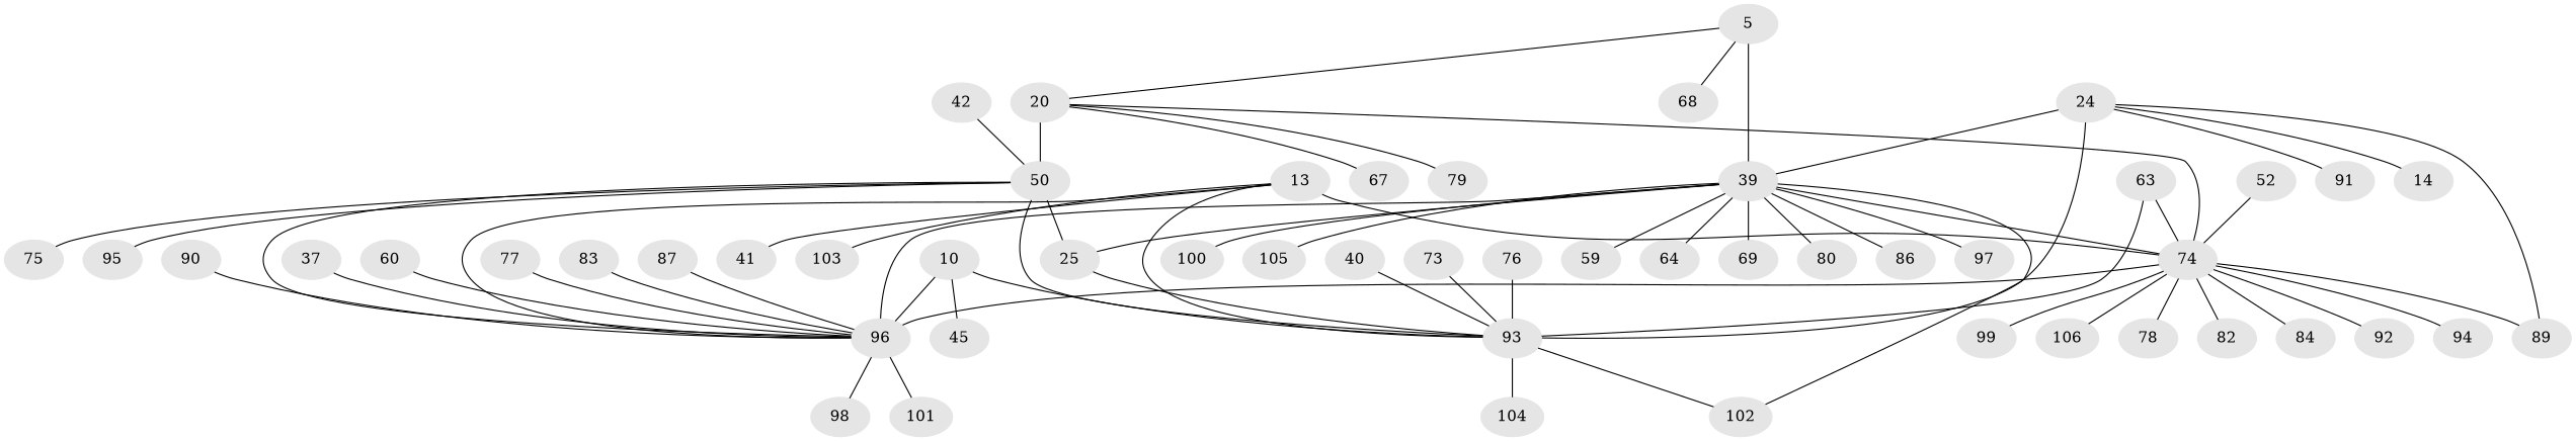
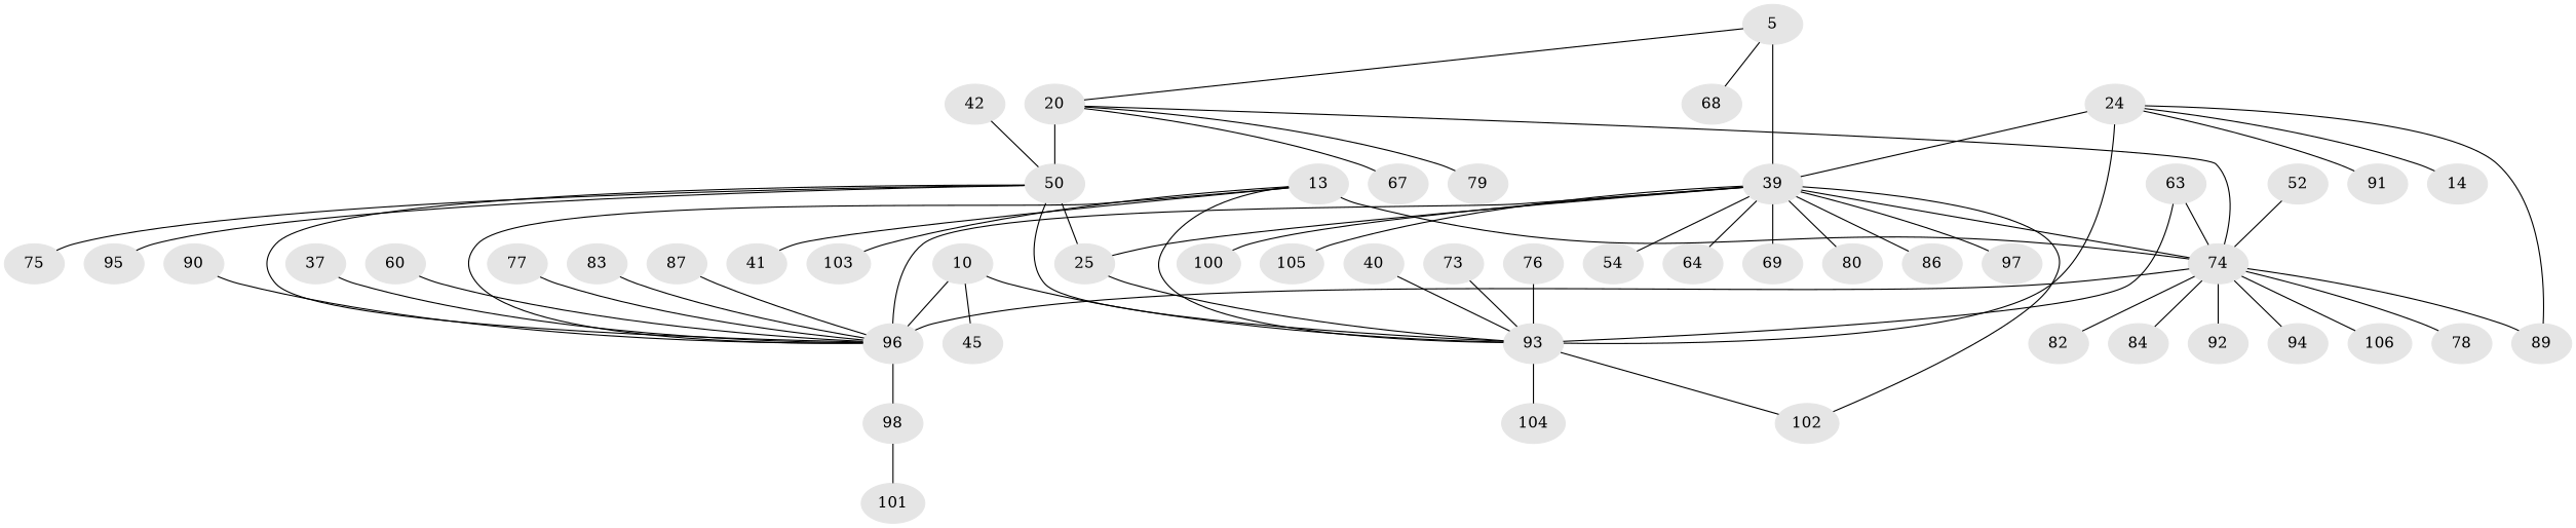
  graph {
    node [color=gray90 style=filled]
    5 [super="+2"]
    20 [super="+18"]
    n3 [label=39 super="+4+3"]
    68
    74 [super="+53+15+31+36"]
    50 [super="+16+19"]
    67
    79 [super="+66"]
    96 [super="+32+58+33"]
-   54 [label=59]
+   54
    64
    69 [super="+29"]
    80
    n14 [label=25 super="+81"]
    86
    97 [super="+71"]
    100 [super="+30"]
    102 [super="+56"]
    105
    10 [super="+9"]
    45
    93 [super="+25"]
    104
    98 [super="+70"]
    101
    13 [super="+11"]
    41 [super="+26"]
    103
    89 [super="+55"]
    78 [super="+62"]
    82
    84
    92
    94
-   99 [super="+27"]
    106 [super="+88"]
    75 [super="+61"]
    95
    24 [super="+23"]
    n40 [label=14]
    91
    37
    40
    42
    52
    60
    63 [super="+59"]
    73
    76
    77
    83
    87
    90
    5 -- 20
    5 -- n3 [weight=6]
    5 -- 68
    20 -- 74
    20 -- 50 [weight=6]
    20 -- 67
    20 -- 79
    n3 -- 74
    n3 -- 96
    n3 -- 54
    n3 -- 64
    n3 -- 69
    n3 -- 80
    n3 -- n14
    n3 -- 86
    n3 -- 97
    n3 -- 100
    n3 -- 102
    n3 -- 105
    74 -- 96 [weight=2]
    74 -- 89
    74 -- 78
    74 -- 82
    74 -- 84
    74 -- 92
    74 -- 94
-   74 -- 99
    74 -- 106
    50 -- 96
    50 -- n14
    50 -- 93 [weight=2]
    50 -- 75
    50 -- 95
    96 -- 98
-   96 -- 101
+   98 -- 101
    n14 -- 93 [weight=2]
    10 -- 96 [weight=6]
    10 -- 45
    10 -- 93
    93 -- 102
    93 -- 104
    13 -- 74 [weight=6]
    13 -- 96
    13 -- 93
    13 -- 41
    13 -- 103
    24 -- n3 [weight=2]
    24 -- 93 [weight=6]
    24 -- 89
    24 -- n40
    24 -- 91
    37 -- 96
    40 -- 93
    42 -- 50
    52 -- 74
    60 -- 96
    63 -- 74
    63 -- 93
    73 -- 93
    76 -- 93
    77 -- 96
    83 -- 96
    87 -- 96
    90 -- 96
  }
